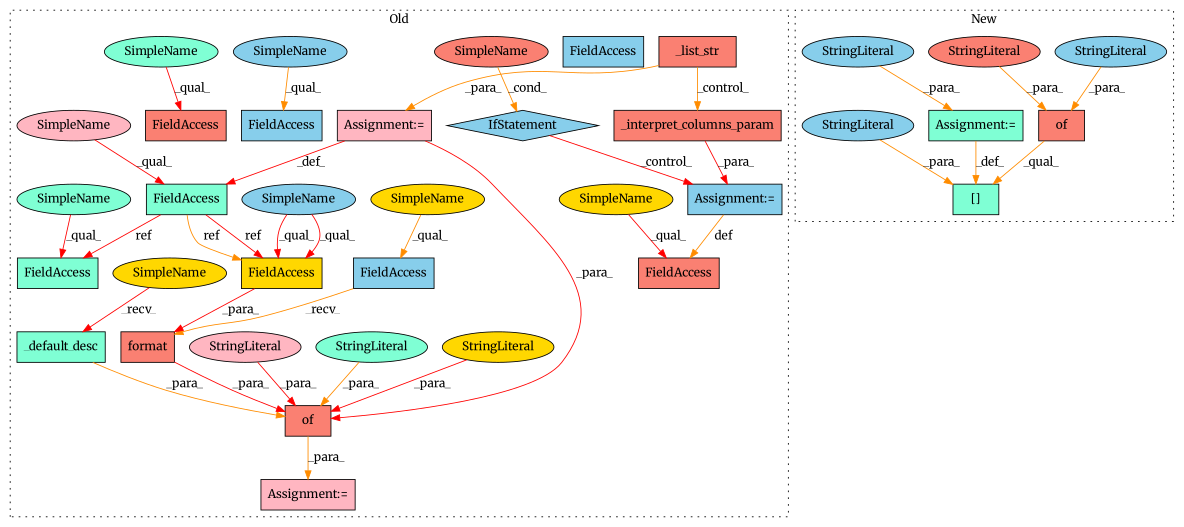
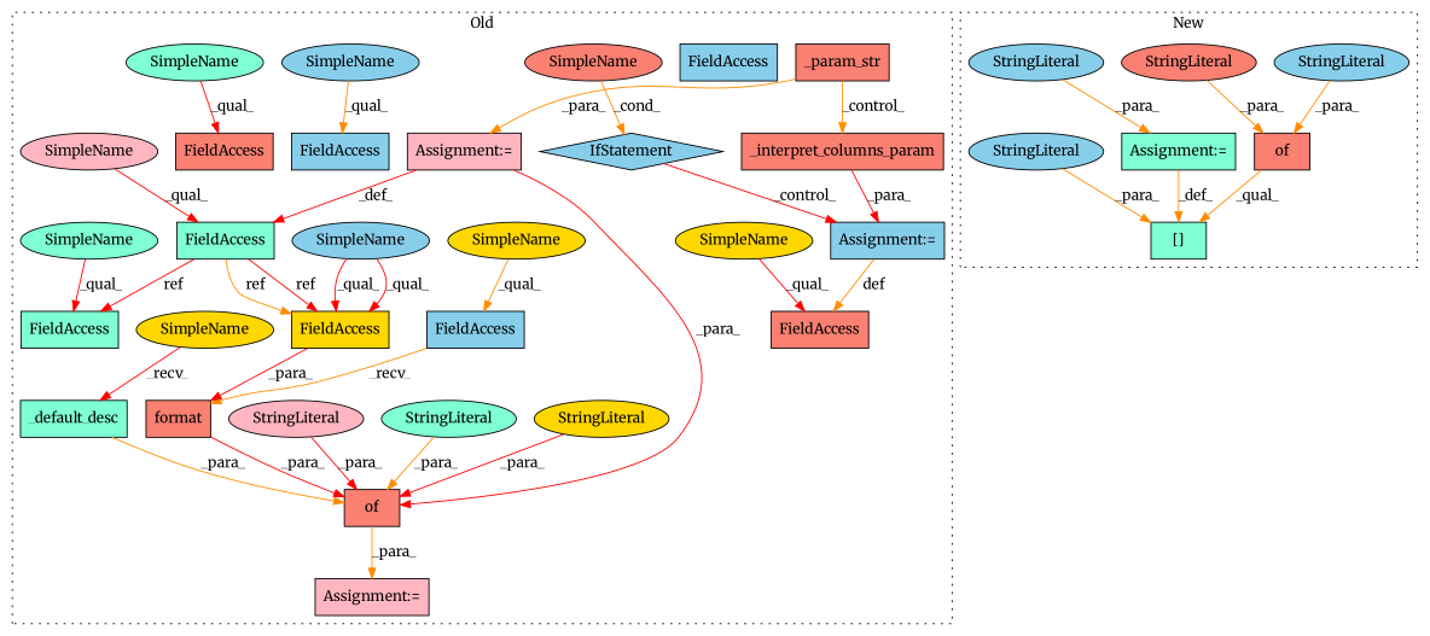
  digraph {
    fontname=Merriweather
    node [a=42 fillcolor=skyblue fontname=Merriweather l=4 s=3030 shape=box style=filled]
    edge [color=darkorange fontname=Merriweather]
    n1 [a=32 fillcolor=aquamarine l=15 label=_default_desc s=3080]
    n2 [a=22 fillcolor=aquamarine l=17 label=FieldAccess s=2613]
-   n3 [a=32 fillcolor=salmon l="10,1" label=_list_str s="2631,2648"]
+   n3 [a=32 fillcolor=salmon l="10,1" label=_param_str s="2631,2648"]
    n4 [a=22 l=17 label=FieldAccess]
    n5 [a=22 fillcolor=aquamarine l=17 label=FieldAccess s=2935]
    n6 [a=22 fillcolor=salmon l=13 label=FieldAccess s=2797]
    n7 [a=32 fillcolor=salmon l="25,1" label=_interpret_columns_param s="2811,2843"]
    n8 [a=32 fillcolor=salmon l="7,1" label=format s="3023,3047"]
    n9 [fillcolor=salmon label=SimpleName shape=ellipse l="" s=""]
    n10 [a=25 l="4,2" label=IfStatement s="2655,2674" shape=diamond]
    n11 [a=22 l=28 label=FieldAccess s=2994]
    n12 [a=22 l=30 label=FieldAccess s=2862]
    n13 [a=32 fillcolor=salmon l="3,1" label=of s="2983,3095"]
    n14 [a=45 fillcolor=gold l=6 label=StringLiteral s=3068 shape=ellipse]
    n15 [a=45 fillcolor=aquamarine l=7 label=StringLiteral s=2986 shape=ellipse]
    n16 [a=45 fillcolor=lightpink l=8 label=StringLiteral s=3049 shape=ellipse]
    n17 [a=7 fillcolor=lightpink l=1 label="Assignment:=" s=2630]
    n18 [a=7 l=1 label="Assignment:=" s=2810]
    n19 [a=22 fillcolor=salmon l=13 label=FieldAccess s=2684]
    n20 [a=7 fillcolor=lightpink l=1 label="Assignment:=" s=2978]
    n21 [l=7 label=SimpleName s=2862 shape=ellipse]
    n22 [fillcolor=gold l=7 label=SimpleName s=2994 shape=ellipse]
    n23 [a=22 fillcolor=gold l=17 label=FieldAccess]
    n24 [fillcolor=aquamarine label=SimpleName s=2684 shape=ellipse]
    n25 [label=SimpleName shape=ellipse]
    n26 [fillcolor=lightpink label=SimpleName s=2613 shape=ellipse]
    n27 [fillcolor=gold label=SimpleName s=2797 shape=ellipse]
    n28 [fillcolor=gold label=SimpleName s=3075 shape=ellipse]
    n29 [fillcolor=aquamarine label=SimpleName s=2935 shape=ellipse]
    n30 [a=32 fillcolor=salmon l="3,1" label=of s="2151,2241"]
    n31 [a=45 l=9 label=StringLiteral s=2154 shape=ellipse]
    n32 [a=45 fillcolor=salmon l=11 label=StringLiteral s=2172 shape=ellipse]
    n33 [a=2 fillcolor=aquamarine l="13,1" label="[]" s="2281,2308"]
    n34 [a=7 fillcolor=aquamarine l=1 label="Assignment:=" s=2309]
    n35 [a=45 l=5 label=StringLiteral s=2310 shape=ellipse]
    n36 [a=45 l=14 label=StringLiteral s=2294 shape=ellipse]
    subgraph cluster_1 {
      label=Old
      style=dotted
      n1
      n2
      n3
      n4
      n5
      n6
      n7
      n8
      n9
      n10
      n11
      n12
      n13
      n14
      n15
      n16
      n17
      n18
      n19
      n20
      n21
      n22
      n23
      n24
      n25
      n26
      n27
      n28
      n29
    }
    subgraph cluster_2 {
      label=New
      style=dotted
      n30
      n31
      n32
      n33
      n34
      n35
      n36
    }
    n1 -> n13 [label=_para_]
    n2 -> n5 [color=red label=_ref_]
    n2 -> n23 [color=red label=_ref_]
    n2 -> n23 [label=_ref_]
    n3 -> n7 [label=_control_]
    n3 -> n17 [label=_para_]
    n7 -> n18 [color=red label=_para_]
    n8 -> n13 [color=red label=_para_]
    n9 -> n10 [label=_cond_]
    n10 -> n18 [color=red label=_control_]
    n11 -> n8 [label=_recv_]
    n13 -> n20 [label=_para_]
    n14 -> n13 [color=red label=_para_]
    n15 -> n13 [label=_para_]
    n16 -> n13 [color=red label=_para_]
    n17 -> n2 [color=red label=_def_]
    n17 -> n13 [color=red label=_para_]
    n18 -> n6 [label=_def_]
    n21 -> n12 [label=_qual_]
    n22 -> n11 [label=_qual_]
    n23 -> n8 [color=red label=_para_]
    n24 -> n19 [color=red label=_qual_]
    n25 -> n23 [color=red label=_qual_]
    n25 -> n23 [color=red label=_qual_]
    n26 -> n2 [color=red label=_qual_]
    n27 -> n6 [color=red label=_qual_]
    n28 -> n1 [color=red label=_recv_]
    n29 -> n5 [color=red label=_qual_]
    n30 -> n33 [label=_qual_]
    n31 -> n30 [label=_para_]
    n32 -> n30 [label=_para_]
    n34 -> n33 [label=_def_]
    n35 -> n34 [label=_para_]
    n36 -> n33 [label=_para_]
  }
